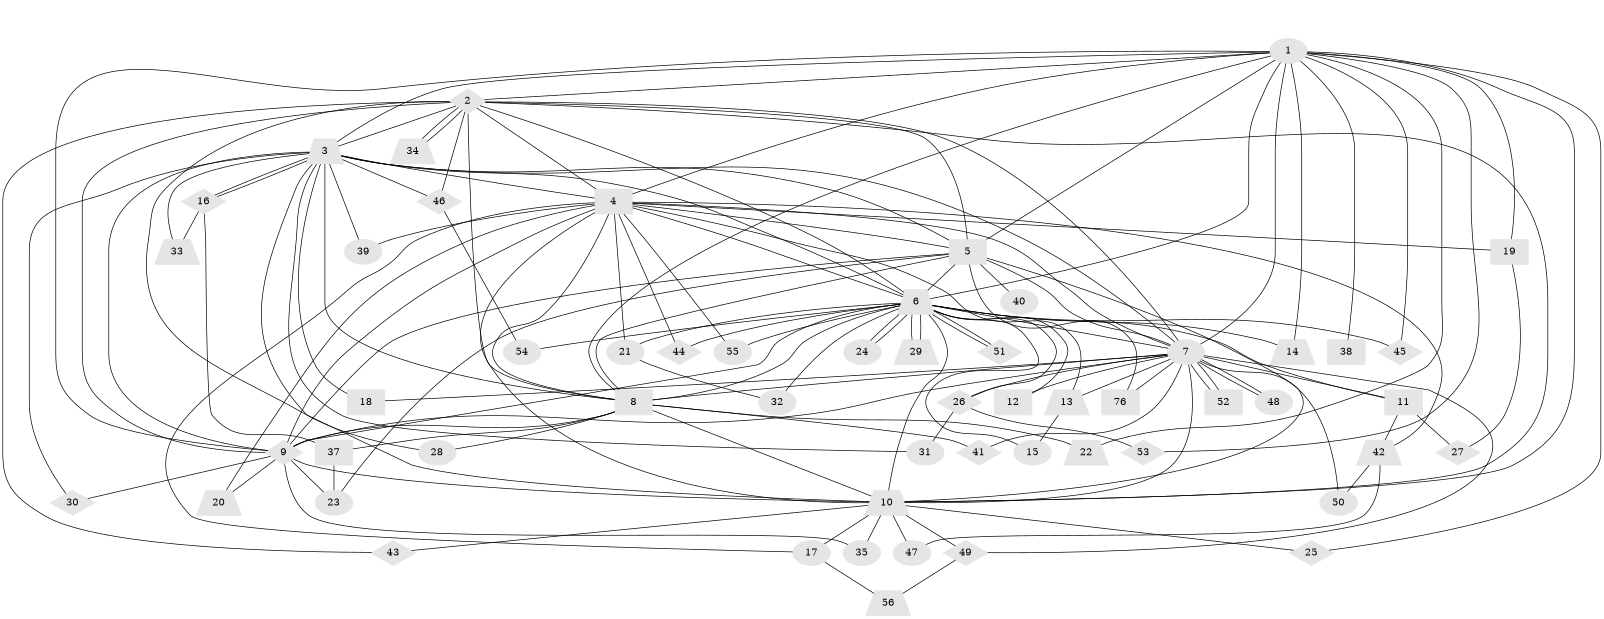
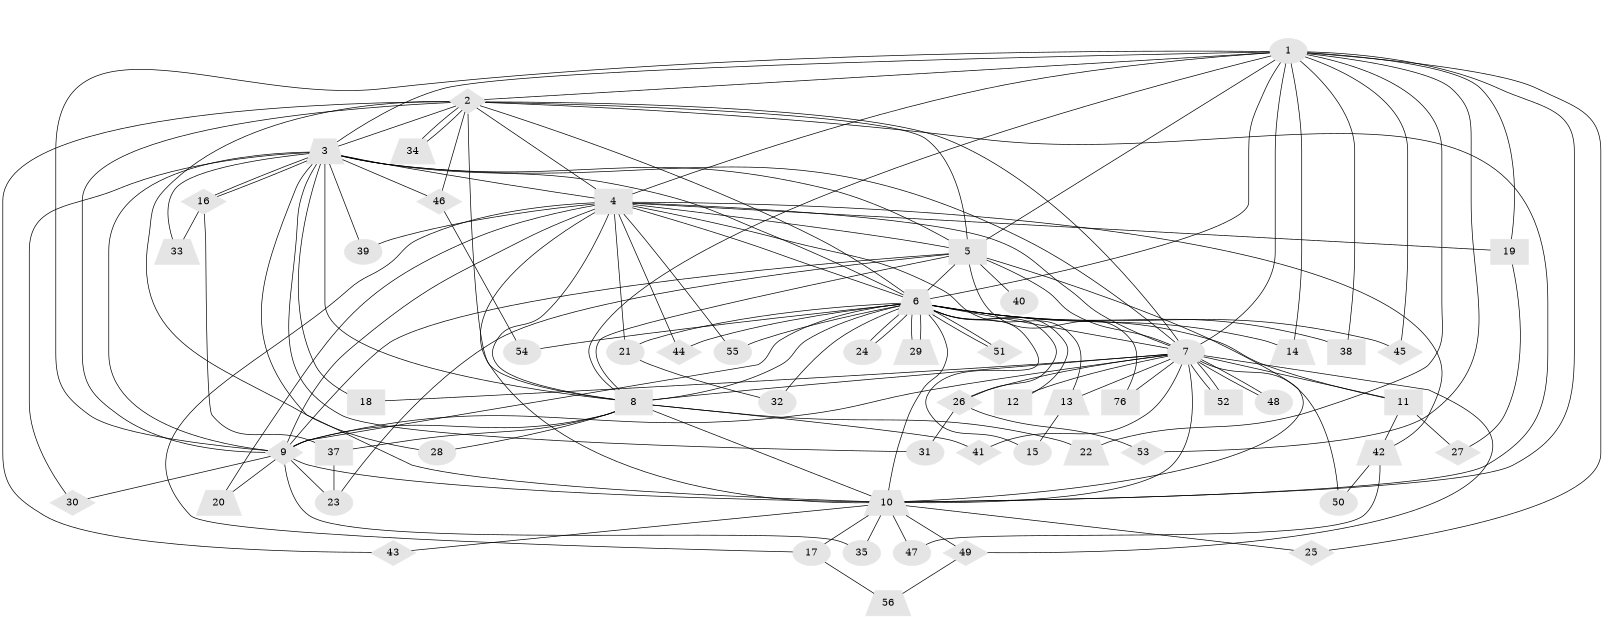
  graph {
    node [color=gray90 shape=ellipse style=filled]
    2 [shape=diamond]
    1
    3 [shape=trapezium]
    4 [shape=box]
    5 [shape=box]
    6 [shape=trapezium]
    7
    8 [shape=box]
    9 [shape=diamond]
    10 [shape=trapezium]
    14 [shape=trapezium]
    19 [shape=box]
    22 [shape=trapezium]
    25 [shape=diamond]
    38 [shape=box]
    45 [shape=diamond]
    53 [shape=diamond]
    28
    34 [shape=trapezium]
    43 [shape=diamond]
    46 [shape=diamond]
    16 [shape=diamond]
    18 [shape=box]
    30 [shape=diamond]
    31
    33 [shape=trapezium]
    39
    13 [shape=trapezium]
    17
    20 [shape=trapezium]
    21
    42 [shape=trapezium]
    44 [shape=diamond]
    55
    23
    n36 [label=76 shape=box]
    40
    11 [shape=box]
    12 [shape=box]
    15
    24
    26 [shape=diamond]
    29 [shape=trapezium]
    32
    51 [shape=diamond]
    54
    41 [shape=diamond]
    48
    49 [shape=diamond]
    50
    52 [shape=box]
    37 [shape=box]
    35
    47
    27 [shape=diamond]
    56 [shape=trapezium]
    2 -- 3
    2 -- 4
    2 -- 5
    2 -- 6
    2 -- 7
    2 -- 8
    2 -- 9
    2 -- 10
    2 -- 28
    2 -- 34
    2 -- 34
    2 -- 43
    2 -- 46
    1 -- 2
    1 -- 3
    1 -- 4
    1 -- 5
    1 -- 6
    1 -- 7
    1 -- 8
    1 -- 9
    1 -- 10
    1 -- 14
    1 -- 19
    1 -- 22
    1 -- 25
    1 -- 38
    1 -- 45
    1 -- 53
    3 -- 4
    3 -- 5
    3 -- 6
    3 -- 7
    3 -- 8
    3 -- 9
    3 -- 10
    3 -- 46
    3 -- 16
    3 -- 16
    3 -- 18
    3 -- 30
    3 -- 31
    3 -- 33
    3 -- 39
    4 -- 5
    4 -- 6
    4 -- 7
    4 -- 8
    4 -- 9
    4 -- 10
    4 -- 19
    4 -- 39
    4 -- 13
    4 -- 17
    4 -- 20
    4 -- 21
    4 -- 42
    4 -- 44
    4 -- 55
    5 -- 6
    5 -- 7
    5 -- 8
    5 -- 9
    5 -- 10
    5 -- 23
    5 -- n36
    5 -- 40
    6 -- 7
    6 -- 8
    6 -- 9
    6 -- 10
    6 -- 14
+   6 -- 38
    6 -- 45
    6 -- 21
    6 -- 44
    6 -- 55
    6 -- 11
    6 -- 12
    6 -- 15
    6 -- 24
    6 -- 24
    6 -- 26
    6 -- 29
    6 -- 29
    6 -- 32
    6 -- 51
    6 -- 51
    6 -- 54
    7 -- 8
    7 -- 9
    7 -- 10
    7 -- 18
    7 -- 13
    7 -- n36
    7 -- 11
    7 -- 12
    7 -- 26
    7 -- 41
    7 -- 48
    7 -- 48
    7 -- 49
    7 -- 50
    7 -- 52
    7 -- 52
    8 -- 9
    8 -- 10
    8 -- 22
    8 -- 28
    8 -- 41
    8 -- 37
    9 -- 10
    9 -- 30
    9 -- 20
    9 -- 23
    9 -- 35
    10 -- 25
    10 -- 43
    10 -- 17
    10 -- 49
    10 -- 35
    10 -- 47
    19 -- 27
    46 -- 54
    16 -- 33
    16 -- 37
    13 -- 15
    17 -- 56
    21 -- 32
    42 -- 50
    42 -- 47
    11 -- 42
    11 -- 27
    26 -- 53
    26 -- 31
    49 -- 56
    37 -- 23
  }
